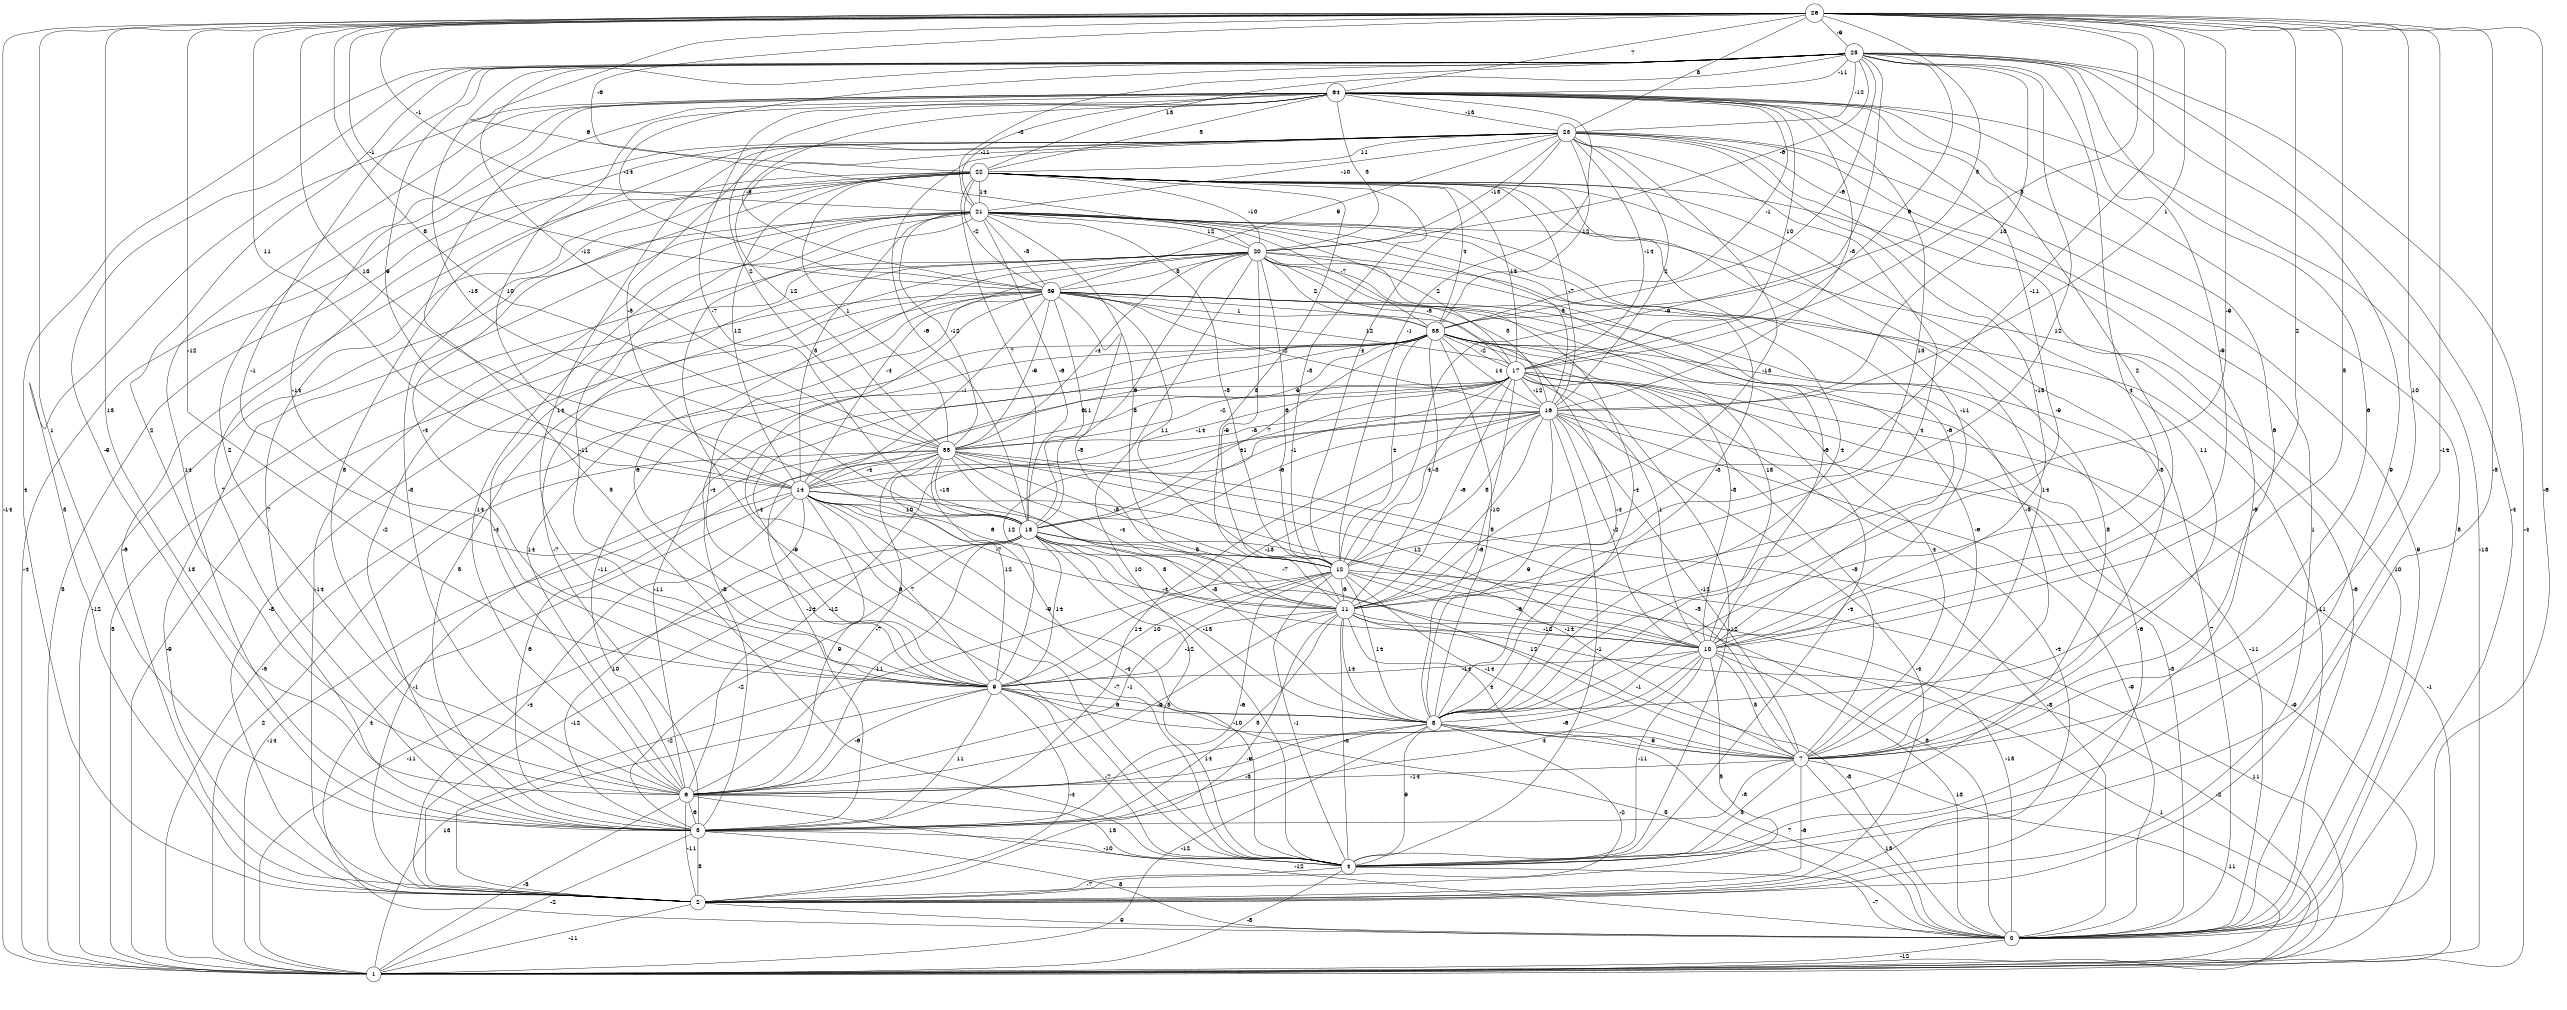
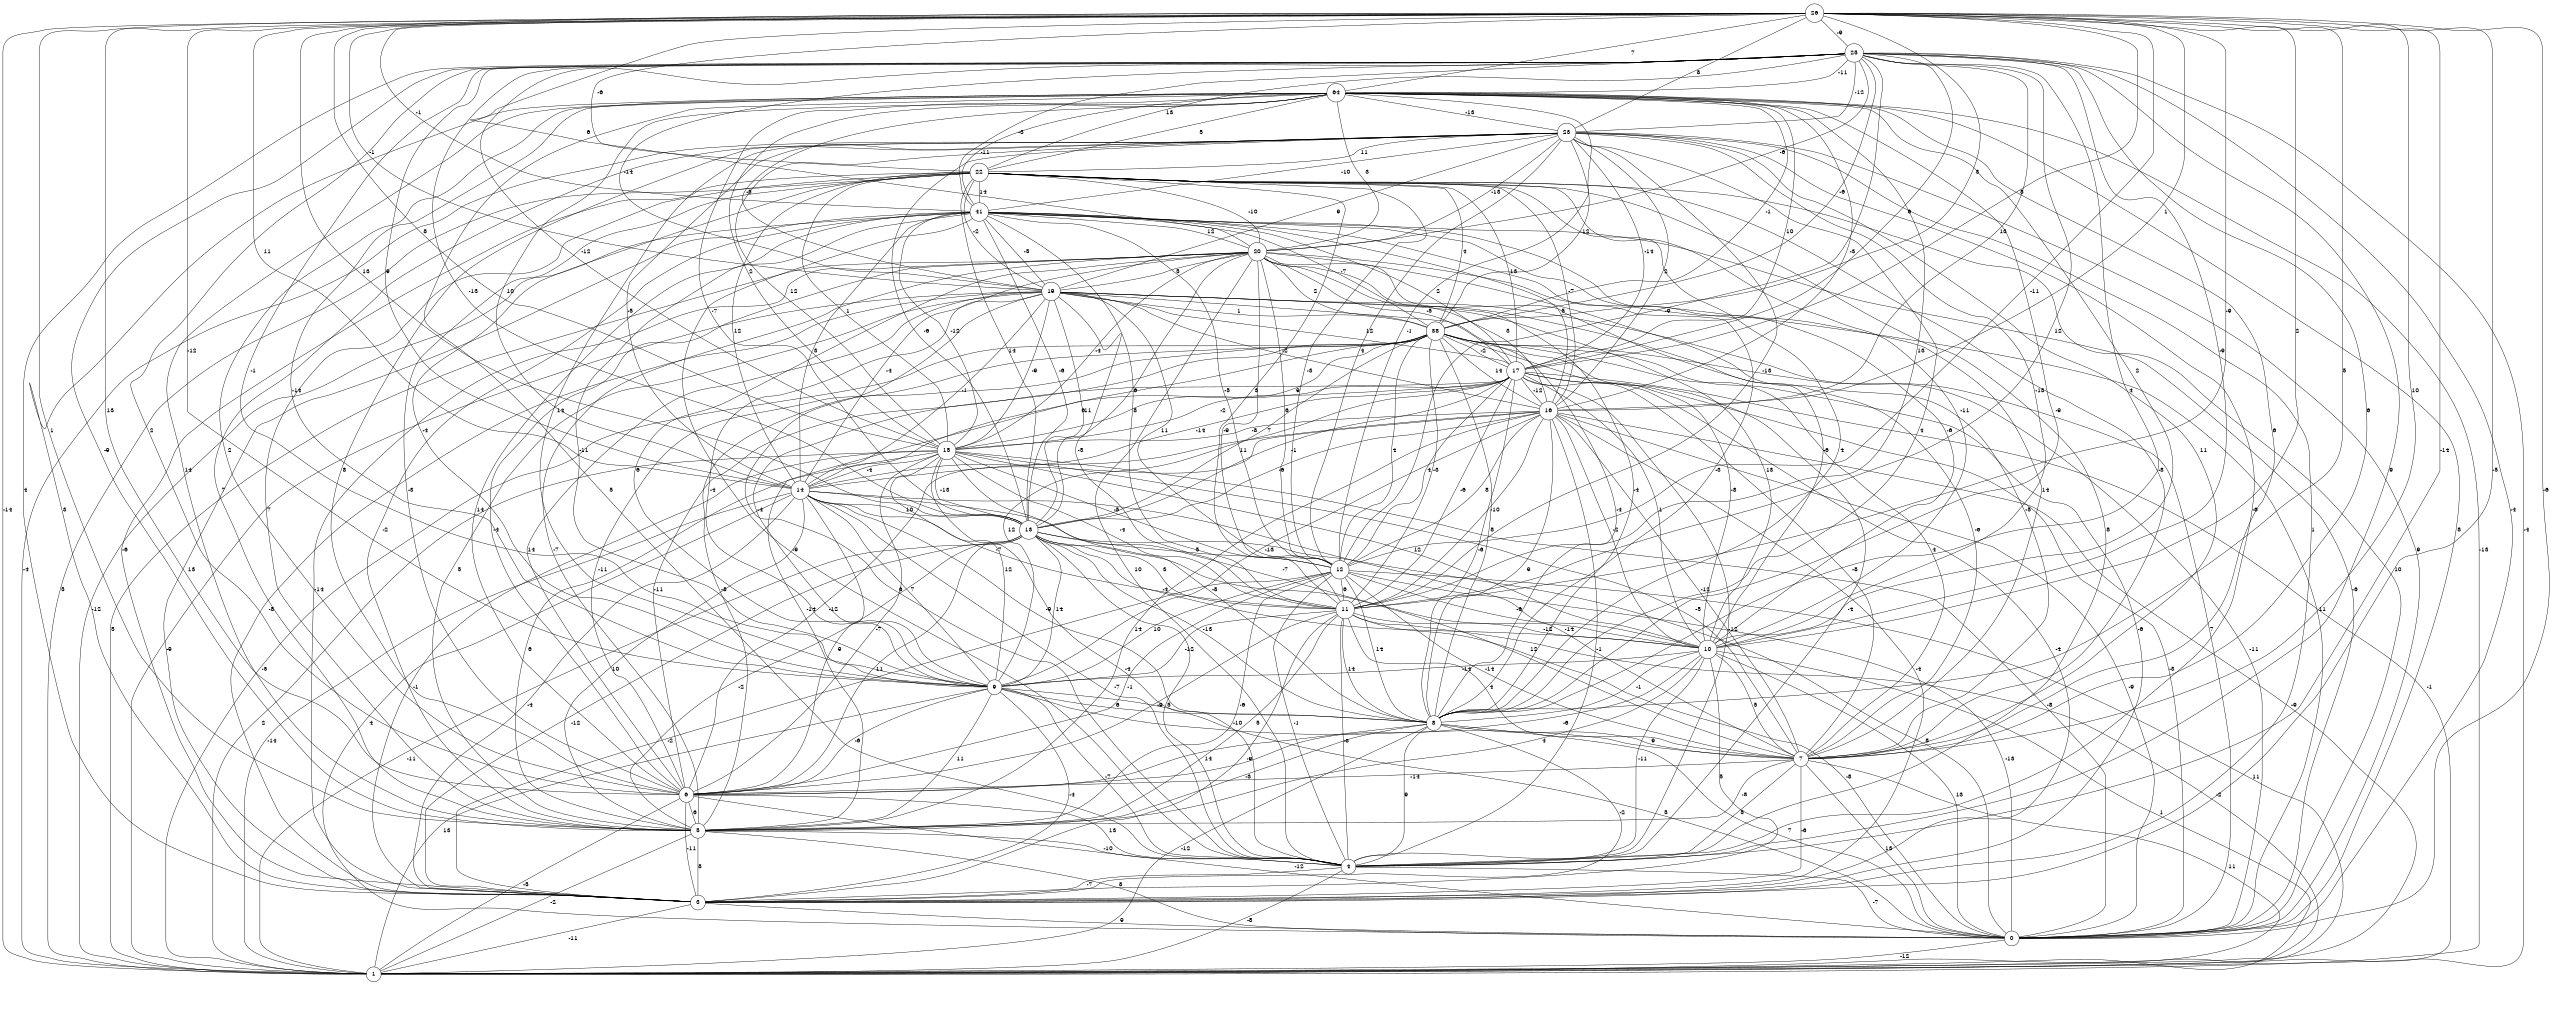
  graph {
    fontname="Helvetica,Arial,sans-serif"
    node [shape=circle]
    26
    1
    n3 [label=0]
-   3 [label=2]
+   3
    4
    5
    6
    7
    8
    9
    10
    11
    12
    13
    14
-   15 [label=55]
+   15
    16
    17
    n19 [label=38]
-   19 [label=39]
+   19
    20
-   21
+   21 [label=41]
    22
    23
    n25 [label=64]
    25
    26 -- 1 [label=-14]
    26 -- n3 [label=-6]
    26 -- 3 [label=-5]
    26 -- 4 [label=-14]
    26 -- 5 [label=1]
    26 -- 6 [label=13]
    26 -- 7 [label=10]
    26 -- 8 [label=5]
    26 -- 9 [label=-12]
    26 -- 10 [label=2]
    26 -- 11 [label=-9]
    26 -- 12 [label=-11]
    26 -- 13 [label=13]
    26 -- 14 [label=11]
    26 -- 15 [label=8]
    26 -- 16 [label=1]
    26 -- 17 [label=8]
    26 -- n19 [label=3]
    26 -- 19 [label=-1]
    26 -- 20 [label=6]
    26 -- 21 [label=-1]
    26 -- 22 [label=-6]
    26 -- 23 [label=8]
    26 -- n25 [label=7]
    26 -- 25 [label=-9]
    n3 -- 1 [label=-12]
    3 -- 1 [label=-11]
    3 -- n3 [label=9]
    4 -- 1 [label=-8]
    4 -- n3 [label=-7]
    4 -- 3 [label=-7]
    5 -- 1 [label=-2]
    5 -- n3 [label=8]
    5 -- 3 [label=8]
    5 -- 4 [label=-10]
    6 -- 1 [label=-5]
    6 -- n3 [label=-12]
    6 -- 3 [label=-11]
    6 -- 4 [label=13]
    6 -- 5 [label=6]
    7 -- 1 [label=11]
    7 -- n3 [label=13]
    7 -- 3 [label=-6]
    7 -- 4 [label=5]
    7 -- 5 [label=-8]
    7 -- 6 [label=-14]
    8 -- 1 [label=-12]
    8 -- n3 [label=7]
    8 -- 3 [label=-2]
    8 -- 4 [label=9]
    8 -- 5 [label=-3]
    8 -- 6 [label=14]
    8 -- 7 [label=9]
    9 -- 1 [label=13]
    9 -- n3 [label=5]
    9 -- 3 [label=-4]
    9 -- 4 [label=-7]
    9 -- 5 [label=11]
    9 -- 6 [label=-6]
    9 -- 7 [label=-10]
    9 -- 8 [label=6]
    10 -- 1 [label=1]
    10 -- n3 [label=13]
    10 -- 3 [label=5]
    10 -- 4 [label=-11]
    10 -- 5 [label=4]
    10 -- 6 [label=-6]
    10 -- 7 [label=5]
    10 -- 8 [label=-1]
    10 -- 9 [label=-14]
    11 -- 1 [label=-2]
    11 -- n3 [label=-8]
    11 -- 3 [label=-9]
    11 -- 4 [label=-8]
    11 -- 5 [label=5]
    11 -- 6 [label=-9]
    11 -- 7 [label=4]
    11 -- 8 [label=14]
    11 -- 9 [label=-12]
    11 -- 10 [label=-12]
    12 -- 1 [label=11]
    12 -- n3 [label=-13]
    12 -- 3 [label=-2]
    12 -- 4 [label=-1]
    12 -- 5 [label=-6]
    12 -- 6 [label=-1]
    12 -- 7 [label=-14]
    12 -- 8 [label=14]
    12 -- 9 [label=10]
    12 -- 10 [label=-6]
    12 -- 11 [label=6]
    13 -- 1 [label=-11]
    13 -- n3 [label=8]
    13 -- 3 [label=-12]
    13 -- 4 [label=5]
    13 -- 5 [label=-2]
    13 -- 6 [label=11]
    13 -- 7 [label=12]
    13 -- 8 [label=-13]
    13 -- 9 [label=14]
    13 -- 10 [label=-4]
    13 -- 11 [label=3]
    13 -- 12 [label=5]
    14 -- 1 [label=-14]
    14 -- n3 [label=4]
    14 -- 3 [label=-4]
    14 -- 4 [label=-7]
    14 -- 5 [label=10]
    14 -- 6 [label=9]
    14 -- 7 [label=-14]
    14 -- 8 [label=-9]
    14 -- 9 [label=7]
    14 -- 10 [label=-7]
    14 -- 11 [label=-7]
-   14 -- 12 [label=6]
    14 -- 13 [label=10]
    15 -- 1 [label=2]
    15 -- n3 [label=-8]
    15 -- 3 [label=-1]
    15 -- 4 [label=-4]
    15 -- 5 [label=6]
    15 -- 6 [label=-7]
    15 -- 7 [label=-5]
    15 -- 8 [label=-8]
    15 -- 9 [label=12]
    15 -- 10 [label=12]
    15 -- 11 [label=-4]
    15 -- 12 [label=-5]
    15 -- 13 [label=-13]
    15 -- 14 [label=-4]
    16 -- 1 [label=-9]
    16 -- n3 [label=-9]
    16 -- 3 [label=-4]
    16 -- 4 [label=-1]
    16 -- 5 [label=14]
    16 -- 6 [label=-12]
    16 -- 7 [label=-12]
    16 -- 8 [label=9]
    16 -- 9 [label=-13]
    16 -- 10 [label=-2]
    16 -- 11 [label=-10]
    16 -- 12 [label=8]
    16 -- 13 [label=-6]
-   16 -- 14 [label=41]
+   16 -- 14 [label=11]
    16 -- 15 [label=-8]
    17 -- 1 [label=-1]
    17 -- n3 [label=-3]
    17 -- 3 [label=-4]
    17 -- 4 [label=-12]
    17 -- 5 [label=-14]
    17 -- 6 [label=-11]
    17 -- 7 [label=-8]
    17 -- 8 [label=-6]
    17 -- 9 [label=12]
    17 -- 10 [label=1]
    17 -- 11 [label=-6]
    17 -- 12 [label=4]
    17 -- 13 [label=-1]
    17 -- 14 [label=-14]
    17 -- 15 [label=-2]
    17 -- 16 [label=-12]
    n19 -- 1 [label=-5]
    n19 -- n3 [label=-11]
    n19 -- 3 [label=-6]
    n19 -- 4 [label=-4]
    n19 -- 5 [label=-8]
    n19 -- 6 [label=-11]
    n19 -- 7 [label=4]
    n19 -- 8 [label=8]
    n19 -- 9 [label=-4]
    n19 -- 10 [label=-8]
    n19 -- 11 [label=-3]
    n19 -- 12 [label=4]
    n19 -- 13 [label=7]
    n19 -- 14 [label=6]
    n19 -- 15 [label=9]
    n19 -- 16 [label=14]
    n19 -- 17 [label=-2]
    19 -- 1 [label=-9]
    19 -- n3 [label=7]
    19 -- 3 [label=-8]
    19 -- 4 [label=6]
    19 -- 5 [label=5]
    19 -- 6 [label=14]
    19 -- 7 [label=-6]
    19 -- 8 [label=-4]
    19 -- 9 [label=-4]
    19 -- 10 [label=13]
    19 -- 11 [label=-5]
    19 -- 12 [label=11]
    19 -- 13 [label=11]
    19 -- 14 [label=-1]
    19 -- 15 [label=-9]
    19 -- 16 [label=-2]
    19 -- 17 [label=12]
    19 -- n19 [label=1]
    20 -- 1 [label=5]
    20 -- n3 [label=11]
    20 -- 3 [label=-14]
    20 -- 4 [label=10]
    20 -- 5 [label=-7]
    20 -- 6 [label=-4]
    20 -- 7 [label=-5]
    20 -- 8 [label=-4]
    20 -- 9 [label=6]
    20 -- 10 [label=-6]
    20 -- 11 [label=-9]
    20 -- 12 [label=6]
    20 -- 13 [label=6]
    20 -- 14 [label=-4]
    20 -- 15 [label=-4]
    20 -- 16 [label=3]
    20 -- 17 [label=-5]
    20 -- n19 [label=2]
    20 -- 19 [label=5]
    21 -- 1 [label=-12]
    21 -- n3 [label=-6]
    21 -- 3 [label=13]
    21 -- 4 [label=-9]
    21 -- 5 [label=-2]
    21 -- 6 [label=14]
    21 -- 7 [label=14]
    21 -- 8 [label=-3]
    21 -- 9 [label=-11]
    21 -- 10 [label=-6]
    21 -- 11 [label=8]
    21 -- 12 [label=-5]
    21 -- 13 [label=-6]
    21 -- 14 [label=3]
    21 -- 15 [label=-12]
    21 -- 16 [label=5]
    21 -- 17 [label=2]
    21 -- n19 [label=-7]
    21 -- 19 [label=-5]
    21 -- 20 [label=12]
    22 -- 1 [label=5]
    22 -- n3 [label=10]
    22 -- 3 [label=-6]
    22 -- 4 [label=8]
    22 -- 5 [label=7]
    22 -- 6 [label=-3]
    22 -- 7 [label=-8]
    22 -- 8 [label=4]
    22 -- 9 [label=-4]
    22 -- 10 [label=-11]
    22 -- 11 [label=3]
    22 -- 12 [label=-3]
-   22 -- 13 [label=7]
+   22 -- 13 [label=14]
    22 -- 14 [label=12]
    22 -- 15 [label=1]
    22 -- 16 [label=-7]
    22 -- 17 [label=13]
    22 -- n19 [label=4]
    22 -- 19 [label=-2]
    22 -- 20 [label=-10]
    22 -- 21 [label=14]
    23 -- 1 [label=-4]
    23 -- n3 [label=9]
    23 -- 3 [label=1]
    23 -- 4 [label=-6]
    23 -- 5 [label=7]
    23 -- 6 [label=8]
    23 -- 7 [label=11]
    23 -- 8 [label=4]
    23 -- 9 [label=14]
    23 -- 10 [label=-13]
    23 -- 11 [label=-13]
    23 -- 12 [label=4]
    23 -- 13 [label=-6]
    23 -- 14 [label=-5]
    23 -- 15 [label=12]
    23 -- 16 [label=2]
    23 -- 17 [label=-14]
    23 -- n19 [label=12]
    23 -- 19 [label=9]
    23 -- 20 [label=-13]
    23 -- 21 [label=-10]
    23 -- 22 [label=11]
    n25 -- 1 [label=-13]
    n25 -- n3 [label=8]
    n25 -- 3 [label=3]
    n25 -- 4 [label=5]
    n25 -- 5 [label=14]
    n25 -- 6 [label=2]
    n25 -- 7 [label=6]
    n25 -- 8 [label=-9]
    n25 -- 9 [label=-14]
    n25 -- 10 [label=2]
    n25 -- 11 [label=13]
    n25 -- 12 [label=-1]
    n25 -- 13 [label=-7]
    n25 -- 14 [label=10]
    n25 -- 15 [label=2]
    n25 -- 16 [label=-3]
    n25 -- 17 [label=10]
    n25 -- n19 [label=-1]
    n25 -- 19 [label=-5]
    n25 -- 20 [label=3]
    n25 -- 21 [label=-11]
    n25 -- 22 [label=5]
    n25 -- 23 [label=-13]
    25 -- 1 [label=-4]
    25 -- n3 [label=-4]
    25 -- 3 [label=4]
    25 -- 4 [label=9]
    25 -- 5 [label=-9]
    25 -- 6 [label=2]
    25 -- 7 [label=6]
    25 -- 8 [label=4]
    25 -- 9 [label=-1]
    25 -- 10 [label=-9]
    25 -- 11 [label=12]
    25 -- 12 [label=-9]
    25 -- 13 [label=-13]
    25 -- 14 [label=9]
    25 -- 15 [label=-12]
    25 -- 16 [label=13]
    25 -- 17 [label=6]
    25 -- n19 [label=-6]
    25 -- 19 [label=-14]
    25 -- 20 [label=-6]
    25 -- 21 [label=-3]
    25 -- 22 [label=13]
    25 -- 23 [label=-12]
    25 -- n25 [label=-11]
  }
